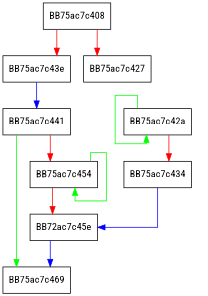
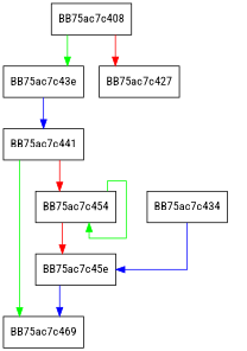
  digraph {
    fontname="Roboto Condensed"
    splines=ortho
    node [fontname="Roboto Condensed" shape=box]
    edge [color=green fontname="Roboto Condensed"]
    BB75ac7c408
    BB75ac7c43e
    BB75ac7c427
    BB75ac7c441
    BB75ac7c469
    BB75ac7c454
-   BB75ac7c42a
    BB75ac7c434
-   BB75ac7c45e [label=BB72ac7c45e]
-   BB75ac7c408 -> BB75ac7c43e [color=red]
+   BB75ac7c45e
+   BB75ac7c408 -> BB75ac7c43e
    BB75ac7c408 -> BB75ac7c427 [color=red]
    BB75ac7c43e -> BB75ac7c441 [color=blue]
    BB75ac7c441 -> BB75ac7c469
    BB75ac7c441 -> BB75ac7c454 [color=red]
    BB75ac7c454 -> BB75ac7c454
    BB75ac7c454 -> BB75ac7c45e [color=red]
-   BB75ac7c42a -> BB75ac7c42a
-   BB75ac7c42a -> BB75ac7c434 [color=red]
    BB75ac7c434 -> BB75ac7c45e [color=blue]
    BB75ac7c45e -> BB75ac7c469 [color=blue]
  }
